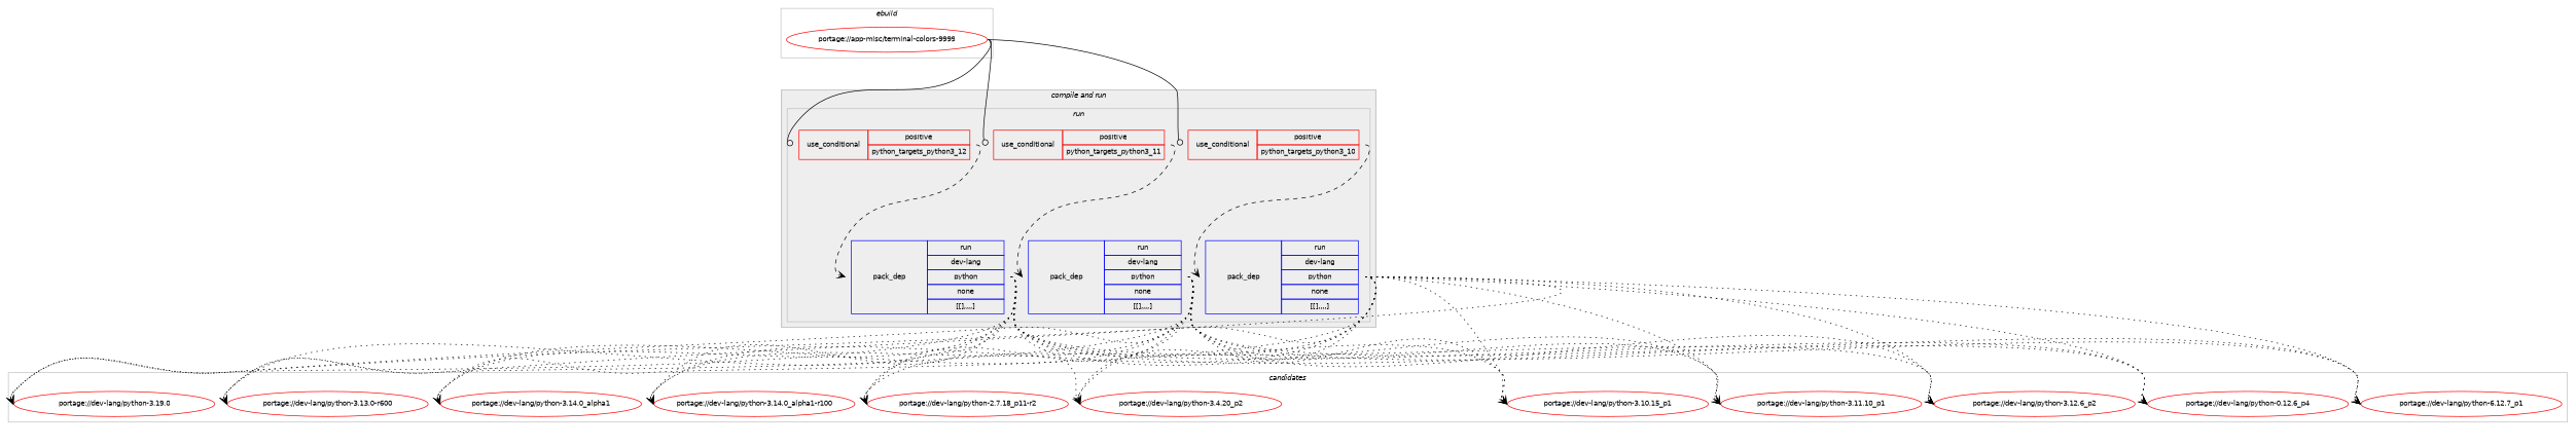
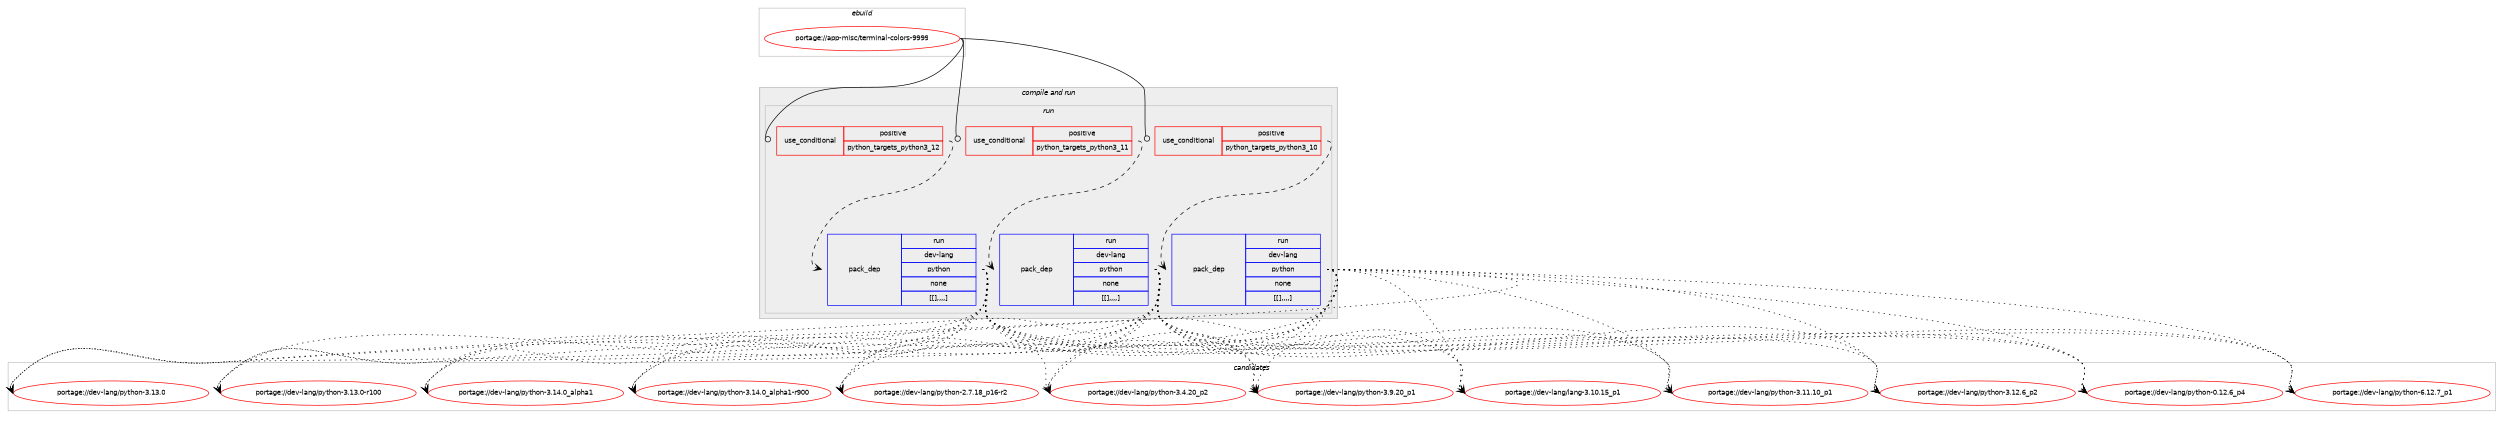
  digraph {
    compound=true
    concentrate=true
    fontname=Helvetica
    fontsize=10
    newrank=true
    rankdir=TB
    ranksep=1.5
    node [color=red fontname=Helvetica fontsize=10]
    edge [arrowhead=vee headport=w style=dotted tailport=e weight=100]
    n1 [label="portage://app-misc/terminal-colors-9999" width=4]
    n2 [color=blue label=<<TABLE BORDER="0" CELLBORDER="1" CELLSPACING="0" CELLPADDING="4" WIDTH="220"><TR><TD ROWSPAN="6" CELLPADDING="30">pack_dep</TD></TR><TR><TD WIDTH="110">run</TD></TR><TR><TD>dev-lang</TD></TR><TR><TD>python</TD></TR><TR><TD>none</TD></TR><TR><TD>[[],,,,]</TD></TR></TABLE>> shape=none]
    n3 [label=<<TABLE BORDER="0" CELLBORDER="1" CELLSPACING="0" CELLPADDING="4"><TR><TD ROWSPAN="3" CELLPADDING="10">use_conditional</TD></TR><TR><TD>positive</TD></TR><TR><TD>python_targets_python3_10</TD></TR></TABLE>> shape=none]
    n4 [color=blue label=<<TABLE BORDER="0" CELLBORDER="1" CELLSPACING="0" CELLPADDING="4" WIDTH="220"><TR><TD ROWSPAN="6" CELLPADDING="30">pack_dep</TD></TR><TR><TD WIDTH="110">run</TD></TR><TR><TD>dev-lang</TD></TR><TR><TD>python</TD></TR><TR><TD>none</TD></TR><TR><TD>[[],,,,]</TD></TR></TABLE>> shape=none]
    n5 [label=<<TABLE BORDER="0" CELLBORDER="1" CELLSPACING="0" CELLPADDING="4"><TR><TD ROWSPAN="3" CELLPADDING="10">use_conditional</TD></TR><TR><TD>positive</TD></TR><TR><TD>python_targets_python3_11</TD></TR></TABLE>> shape=none]
    n6 [color=blue label=<<TABLE BORDER="0" CELLBORDER="1" CELLSPACING="0" CELLPADDING="4" WIDTH="220"><TR><TD ROWSPAN="6" CELLPADDING="30">pack_dep</TD></TR><TR><TD WIDTH="110">run</TD></TR><TR><TD>dev-lang</TD></TR><TR><TD>python</TD></TR><TR><TD>none</TD></TR><TR><TD>[[],,,,]</TD></TR></TABLE>> shape=none]
    n7 [label=<<TABLE BORDER="0" CELLBORDER="1" CELLSPACING="0" CELLPADDING="4"><TR><TD ROWSPAN="3" CELLPADDING="10">use_conditional</TD></TR><TR><TD>positive</TD></TR><TR><TD>python_targets_python3_12</TD></TR></TABLE>> shape=none]
-   n8 [label="portage://dev-lang/python-3.14.0_alpha1-r100" width=4]
+   n8 [label="portage://dev-lang/python-3.14.0_alpha1-r900" width=4]
    n9 [label="portage://dev-lang/python-3.14.0_alpha1" width=4]
-   n10 [label="portage://dev-lang/python-3.13.0-r600" width=4]
-   n11 [label="portage://dev-lang/python-3.19.0" width=4]
+   n10 [label="portage://dev-lang/python-3.13.0-r100" width=4]
+   n11 [label="portage://dev-lang/python-3.13.0" width=4]
    n12 [label="portage://dev-lang/python-6.12.7_p1" width=4]
    n13 [label="portage://dev-lang/python-0.12.6_p4" width=4]
    n14 [label="portage://dev-lang/python-3.12.6_p2" width=4]
    n15 [label="portage://dev-lang/python-3.11.10_p1" width=4]
-   n16 [label="portage://dev-lang/python-3.10.15_p1" width=4]
+   n16 [label="portage://dev-lang/lang-3.10.15_p1" width=4]
+   n17 [label="portage://dev-lang/python-3.9.20_p1" width=4]
    n18 [label="portage://dev-lang/python-3.4.20_p2" width=4]
-   n19 [label="portage://dev-lang/python-2.7.18_p11-r2" width=4]
+   n19 [label="portage://dev-lang/python-2.7.18_p16-r2" width=4]
    subgraph cluster_1 {
      color=gray
      label=<<i>ebuild</i>>
      n1
    }
    subgraph cluster_2 {
      color=gray
      label=<<i>dependencies</i>>
      subgraph cluster_3 {
        color=gray
        fillcolor="#eeeeee"
        label=<<i>compile</i>>
        style=filled
      }
      subgraph cluster_4 {
        color=gray
        fillcolor="#eeeeee"
        label=<<i>compile and run</i>>
        style=filled
      }
      subgraph cluster_5 {
        color=gray
        fillcolor="#eeeeee"
        label=<<i>run</i>>
        style=filled
        subgraph sub_6 {
          color=gray
          fillcolor="#eeeeee"
          label=<<i>run</i>>
          style=filled
          n3
          subgraph sub_7 {
            color=gray
            fillcolor="#eeeeee"
            label=<<i>run</i>>
            style=filled
            n2
          }
        }
        subgraph sub_8 {
          color=gray
          fillcolor="#eeeeee"
          label=<<i>run</i>>
          style=filled
          n5
          subgraph sub_9 {
            color=gray
            fillcolor="#eeeeee"
            label=<<i>run</i>>
            style=filled
            n4
          }
        }
        subgraph sub_10 {
          color=gray
          fillcolor="#eeeeee"
          label=<<i>run</i>>
          style=filled
          n7
          subgraph sub_11 {
            color=gray
            fillcolor="#eeeeee"
            label=<<i>run</i>>
            style=filled
            n6
          }
        }
      }
    }
    subgraph cluster_12 {
      color=gray
      label=<<i>candidates</i>>
      rank=same
      subgraph sub_13 {
        color=black
        label=<<i>candidates</i>>
        nodesep=1
        rank=same
        n8
        n9
        n10
        n11
        n12
        n13
        n14
        n15
        n16
+       n17
        n18
        n19
      }
      subgraph sub_14 {
        color=black
        label=<<i>candidates</i>>
        nodesep=1
        rank=same
        n8
        n9
        n10
        n11
        n12
        n13
        n14
        n15
        n16
+       n17
        n18
        n19
      }
      subgraph sub_15 {
        color=black
        label=<<i>candidates</i>>
        nodesep=1
        rank=same
        n8
        n9
        n10
        n11
        n12
        n13
        n14
        n15
        n16
+       n17
        n18
        n19
      }
    }
    n1 -> n3 [arrowhead=odot style=solid weight=20]
    n1 -> n5 [arrowhead=odot style=solid weight=20]
    n1 -> n7 [arrowhead=odot style=solid weight=20]
    n2 -> n8
    n2 -> n9
    n2 -> n10
    n2 -> n11
    n2 -> n12
    n2 -> n13
    n2 -> n14
    n2 -> n15
    n2 -> n16
+   n2 -> n17
    n2 -> n18
    n2 -> n19
    n3 -> n2 [style=dashed weight=20]
    n4 -> n8
    n4 -> n9
    n4 -> n10
    n4 -> n11
    n4 -> n12
    n4 -> n13
    n4 -> n14
    n4 -> n15
    n4 -> n16
+   n4 -> n17
    n4 -> n18
    n4 -> n19
    n5 -> n4 [style=dashed weight=20]
    n6 -> n8
    n6 -> n9
    n6 -> n10
    n6 -> n11
    n6 -> n12
    n6 -> n13
    n6 -> n14
    n6 -> n15
    n6 -> n16
+   n6 -> n17
    n6 -> n18
    n6 -> n19
    n7 -> n6 [style=dashed weight=20]
  }
